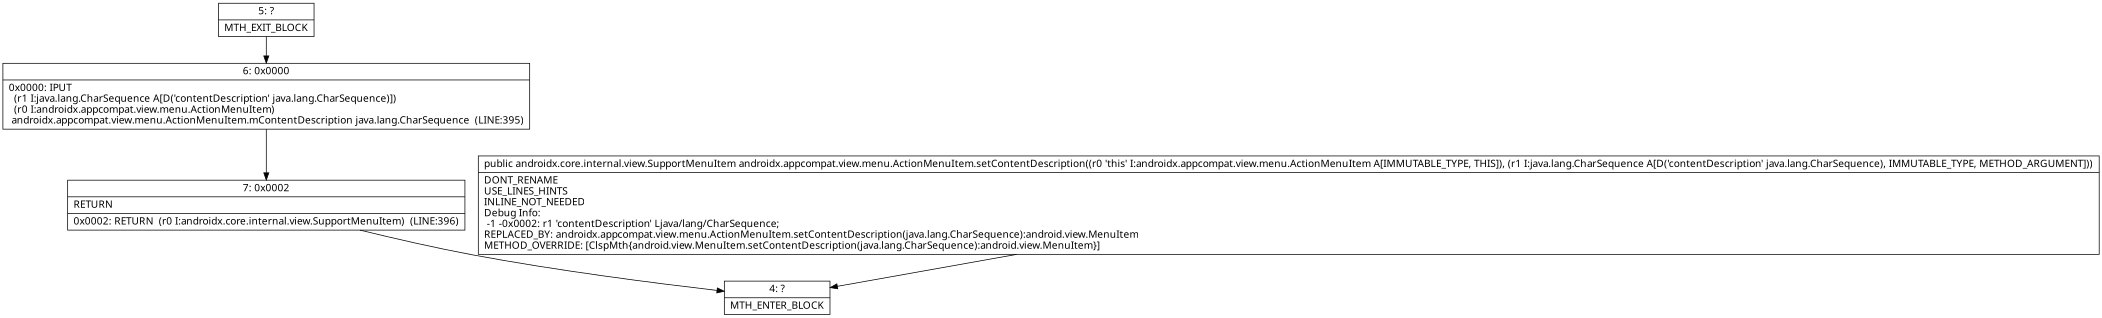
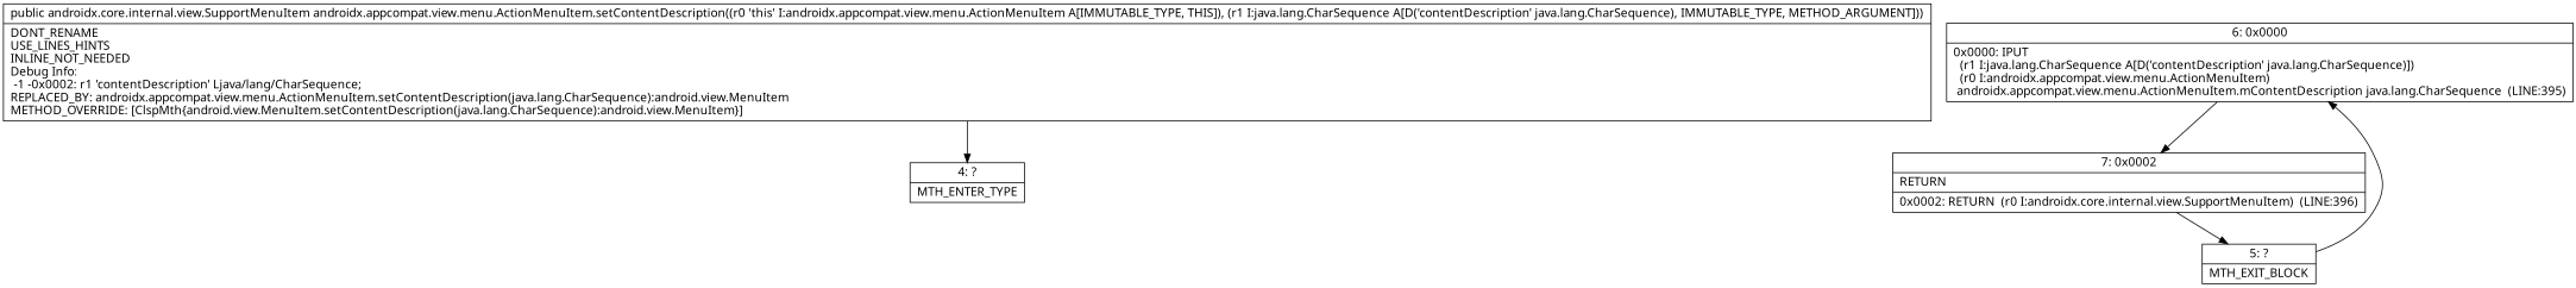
  digraph {
    fontname="Noto Sans"
    node [fontname="Noto Sans" shape=record]
    edge [fontname="Noto Sans"]
-   n1 [label="{4\:\ ?|MTH_ENTER_BLOCK\l}"]
+   n1 [label="{4\:\ ?|MTH_ENTER_TYPE\l}"]
    n2 [label="{6\:\ 0x0000|0x0000: IPUT  \l  (r1 I:java.lang.CharSequence A[D('contentDescription' java.lang.CharSequence)])\l  (r0 I:androidx.appcompat.view.menu.ActionMenuItem)\l androidx.appcompat.view.menu.ActionMenuItem.mContentDescription java.lang.CharSequence  (LINE:395)\l}"]
    n3 [label="{7\:\ 0x0002|RETURN\l|0x0002: RETURN  (r0 I:androidx.core.internal.view.SupportMenuItem)  (LINE:396)\l}"]
    n4 [label="{5\:\ ?|MTH_EXIT_BLOCK\l}"]
    n5 [label="{public androidx.core.internal.view.SupportMenuItem androidx.appcompat.view.menu.ActionMenuItem.setContentDescription((r0 'this' I:androidx.appcompat.view.menu.ActionMenuItem A[IMMUTABLE_TYPE, THIS]), (r1 I:java.lang.CharSequence A[D('contentDescription' java.lang.CharSequence), IMMUTABLE_TYPE, METHOD_ARGUMENT]))  | DONT_RENAME\lUSE_LINES_HINTS\lINLINE_NOT_NEEDED\lDebug Info:\l  \-1 \-0x0002: r1 'contentDescription' Ljava\/lang\/CharSequence;\lREPLACED_BY: androidx.appcompat.view.menu.ActionMenuItem.setContentDescription(java.lang.CharSequence):android.view.MenuItem\lMETHOD_OVERRIDE: [ClspMth\{android.view.MenuItem.setContentDescription(java.lang.CharSequence):android.view.MenuItem\}]\l}"]
    n2 -> n3
-   n3 -> n1
+   n3 -> n4
    n4 -> n2
    n5 -> n1
  }
